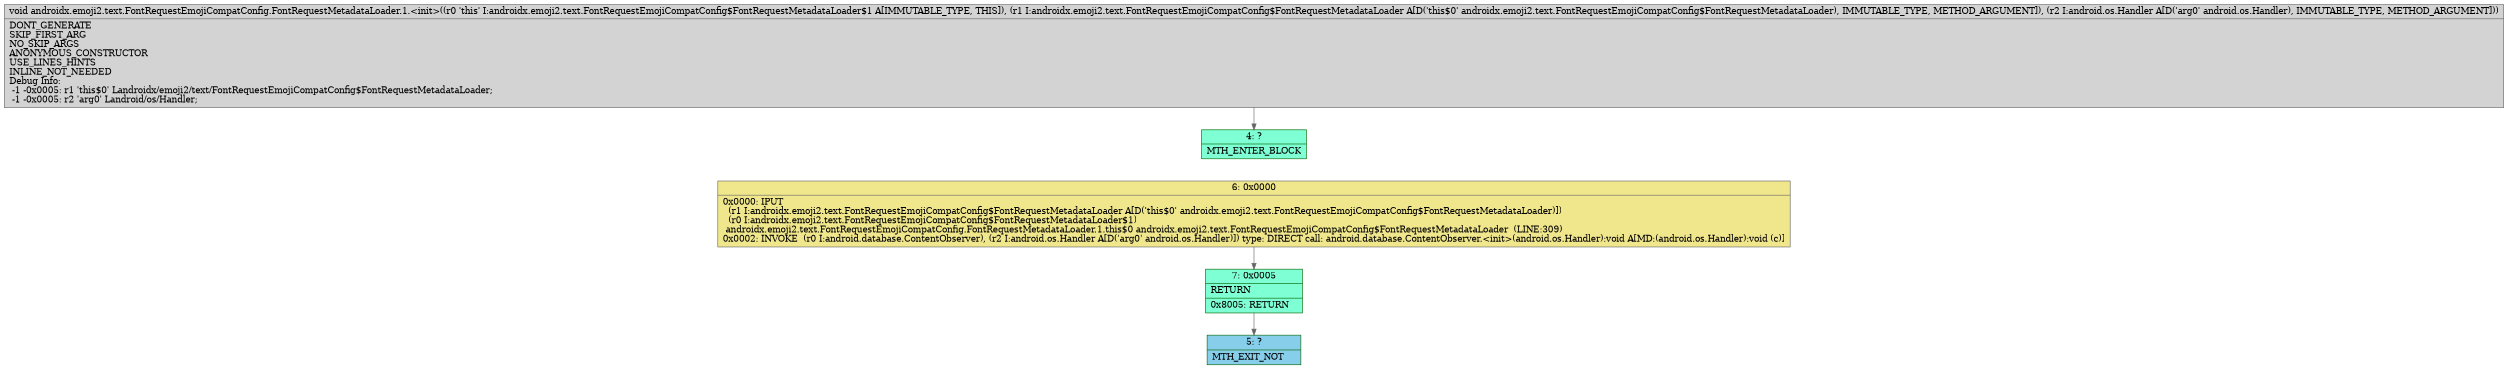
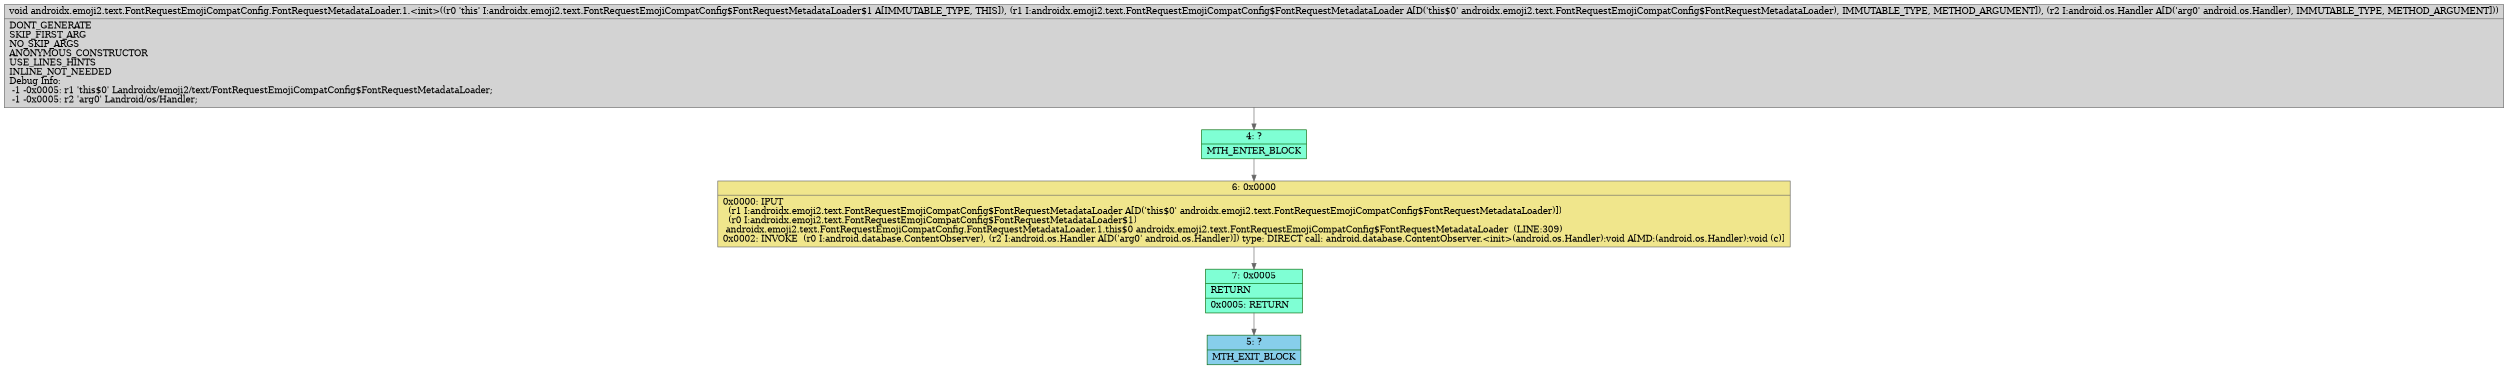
  digraph {
    node [color=darkgreen fillcolor=aquamarine shape=record style=filled]
    edge [color=gray40]
    n1 [label="{4\:\ ?|MTH_ENTER_BLOCK\l}"]
    n2 [color=gray40 fillcolor=khaki label="{6\:\ 0x0000|0x0000: IPUT  \l  (r1 I:androidx.emoji2.text.FontRequestEmojiCompatConfig$FontRequestMetadataLoader A[D('this$0' androidx.emoji2.text.FontRequestEmojiCompatConfig$FontRequestMetadataLoader)])\l  (r0 I:androidx.emoji2.text.FontRequestEmojiCompatConfig$FontRequestMetadataLoader$1)\l androidx.emoji2.text.FontRequestEmojiCompatConfig.FontRequestMetadataLoader.1.this$0 androidx.emoji2.text.FontRequestEmojiCompatConfig$FontRequestMetadataLoader  (LINE:309)\l0x0002: INVOKE  (r0 I:android.database.ContentObserver), (r2 I:android.os.Handler A[D('arg0' android.os.Handler)]) type: DIRECT call: android.database.ContentObserver.\<init\>(android.os.Handler):void A[MD:(android.os.Handler):void (c)]\l}"]
-   n3 [label="{7\:\ 0x0005|RETURN\l|0x8005: RETURN   \l}"]
-   n4 [fillcolor=skyblue label="{5\:\ ?|MTH_EXIT_NOT\l}"]
+   n3 [label="{7\:\ 0x0005|RETURN\l|0x0005: RETURN   \l}"]
+   n4 [fillcolor=skyblue label="{5\:\ ?|MTH_EXIT_BLOCK\l}"]
    n5 [color=gray40 fillcolor=lightgrey label="{void androidx.emoji2.text.FontRequestEmojiCompatConfig.FontRequestMetadataLoader.1.\<init\>((r0 'this' I:androidx.emoji2.text.FontRequestEmojiCompatConfig$FontRequestMetadataLoader$1 A[IMMUTABLE_TYPE, THIS]), (r1 I:androidx.emoji2.text.FontRequestEmojiCompatConfig$FontRequestMetadataLoader A[D('this$0' androidx.emoji2.text.FontRequestEmojiCompatConfig$FontRequestMetadataLoader), IMMUTABLE_TYPE, METHOD_ARGUMENT]), (r2 I:android.os.Handler A[D('arg0' android.os.Handler), IMMUTABLE_TYPE, METHOD_ARGUMENT]))  | DONT_GENERATE\lSKIP_FIRST_ARG\lNO_SKIP_ARGS\lANONYMOUS_CONSTRUCTOR\lUSE_LINES_HINTS\lINLINE_NOT_NEEDED\lDebug Info:\l  \-1 \-0x0005: r1 'this$0' Landroidx\/emoji2\/text\/FontRequestEmojiCompatConfig$FontRequestMetadataLoader;\l  \-1 \-0x0005: r2 'arg0' Landroid\/os\/Handler;\l}"]
+   n1 -> n2
    n2 -> n3
    n3 -> n4
    n5 -> n1
  }
